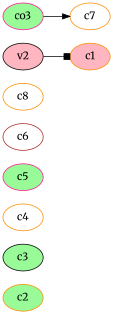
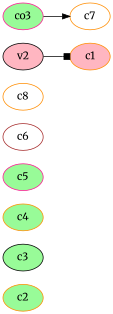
  strict digraph {
    fontname=Merriweather
    rankdir=LR
    node [color=darkorange fillcolor=palegreen fontname=Merriweather style=filled]
    edge [fontname=Merriweather weight=1]
    c2
    c3 [color=black]
-   c4 [fillcolor=white]
+   c4
    c5 [color=deeppink]
    c6 [color=brown fillcolor=white]
    c8 [fillcolor=white]
    n7 [color=black fillcolor=lightpink label=v2]
    c1 [fillcolor=lightpink]
    n9 [color=deeppink label=co3]
    c7 [fillcolor=white]
    n7 -> c1 [arrowhead=box]
    n9 -> c7 [arrowhead=normal]
  }
